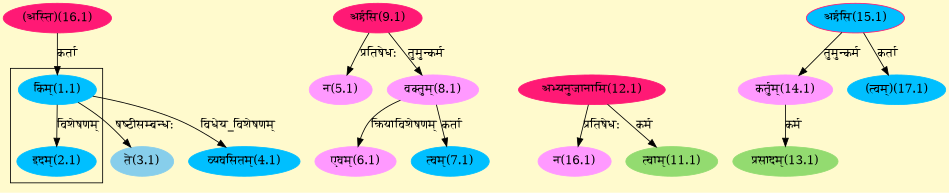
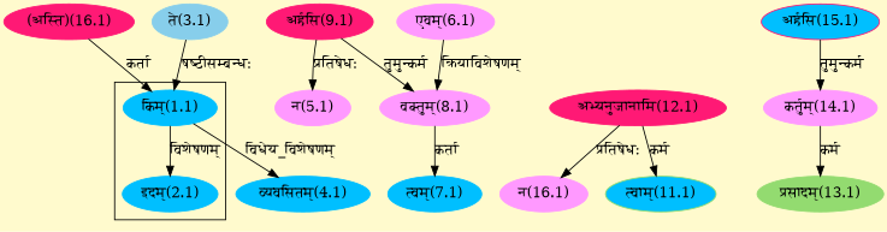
  digraph {
    bgcolor=lemonchiffon1
    compound=true
    rankdir=BT
    node [color="#00BFFF" style=filled]
    edge [dir=back]
    n1 [label="इदम्(2.1)"]
    n2 [label="किम्(1.1)"]
    n3 [color="#FF1975" label="(अस्ति)(16.1)"]
    n4 [color="#87CEEB" label="ते(3.1)"]
    n5 [label="व्यवसितम्(4.1)"]
    n6 [color="#FF99FF" label="न(5.1)"]
    n7 [color="#FF1975" label="अर्हसि(9.1)"]
    n8 [color="#FF99FF" label="एवम्(6.1)"]
    n9 [color="#FF99FF" label="वक्तुम्(8.1)"]
    n10 [label="त्वम्(7.1)"]
    n11 [color="#FF99FF" label="न(16.1)"]
    n12 [color="#FF1975" label="अभ्यनुजानामि(12.1)"]
-   n13 [color="#93DB70" label="त्वाम्(11.1)"]
+   n13 [color="#93DB70" label="त्वाम्(11.1)" fillcolor="#00BFFF"]
    n14 [color="#93DB70" label="प्रसादम्(13.1)"]
    n15 [color="#FF99FF" label="कर्तुम्(14.1)"]
    n16 [color="#FF1975" fillcolor="#00BFFF" label="अर्हसि(15.1)"]
-   n17 [label="(त्वम्)(17.1)"]
    subgraph cluster_1 {
      n1
      n2
    }
    n1 -> n2 [label="विशेषणम्"]
    n2 -> n3 [label="कर्ता"]
-   n4 -> n2 [label="षष्ठीसम्बन्धः"]
+   n2 -> n4 [label="षष्ठीसम्बन्धः"]
    n5 -> n2 [label="विधेय_विशेषणम्"]
    n6 -> n7 [label="प्रतिषेधः"]
-   n8 -> n9 [label="क्रियाविशेषणम्"]
+   n9 -> n8 [label="क्रियाविशेषणम्"]
    n9 -> n7 [label="तुमुन्कर्म"]
    n10 -> n9 [label="कर्ता"]
    n11 -> n12 [label="प्रतिषेधः"]
    n13 -> n12 [label="कर्म"]
    n14 -> n15 [label="कर्म"]
    n15 -> n16 [label="तुमुन्कर्म"]
-   n17 -> n16 [label="कर्ता"]
  }
